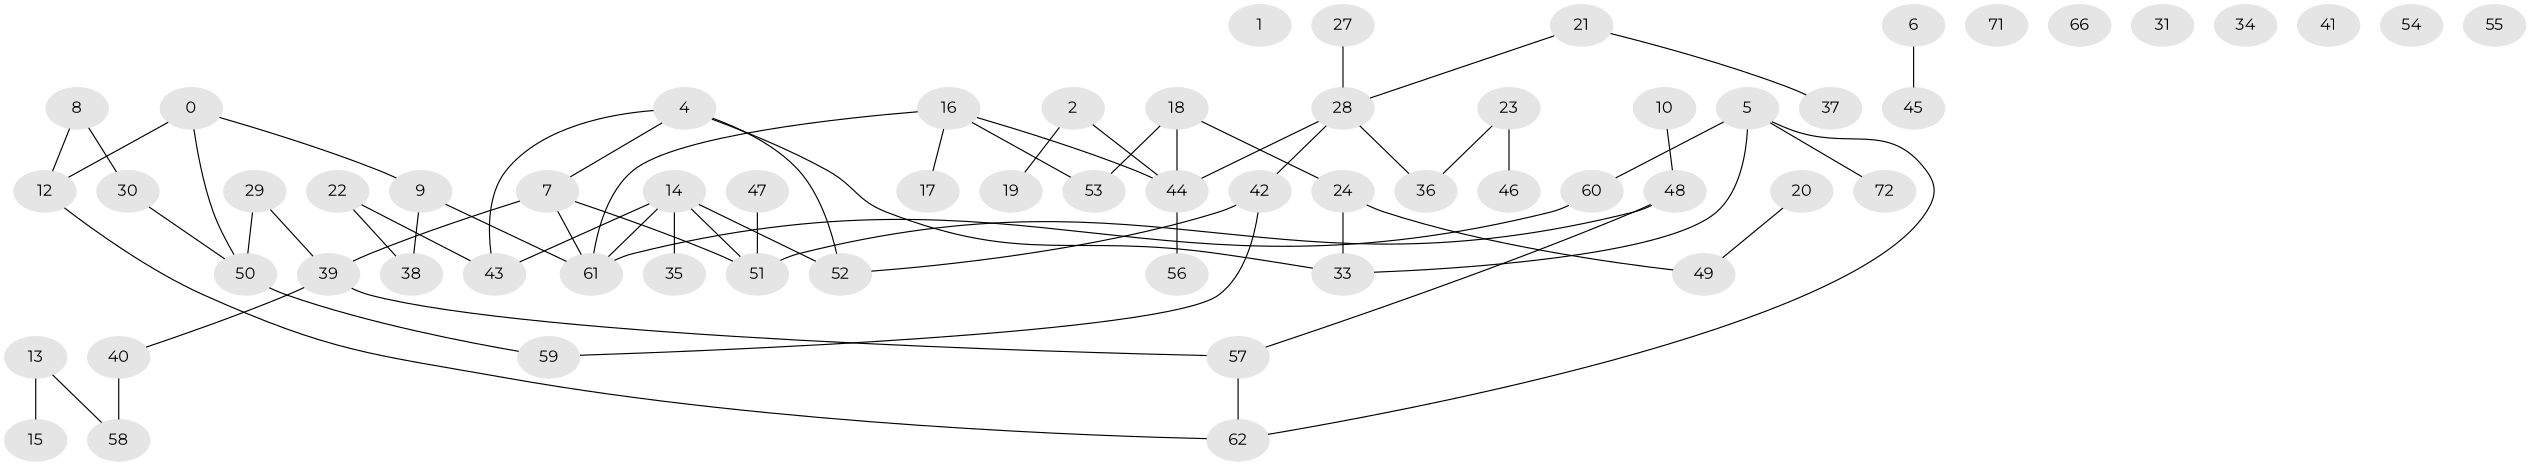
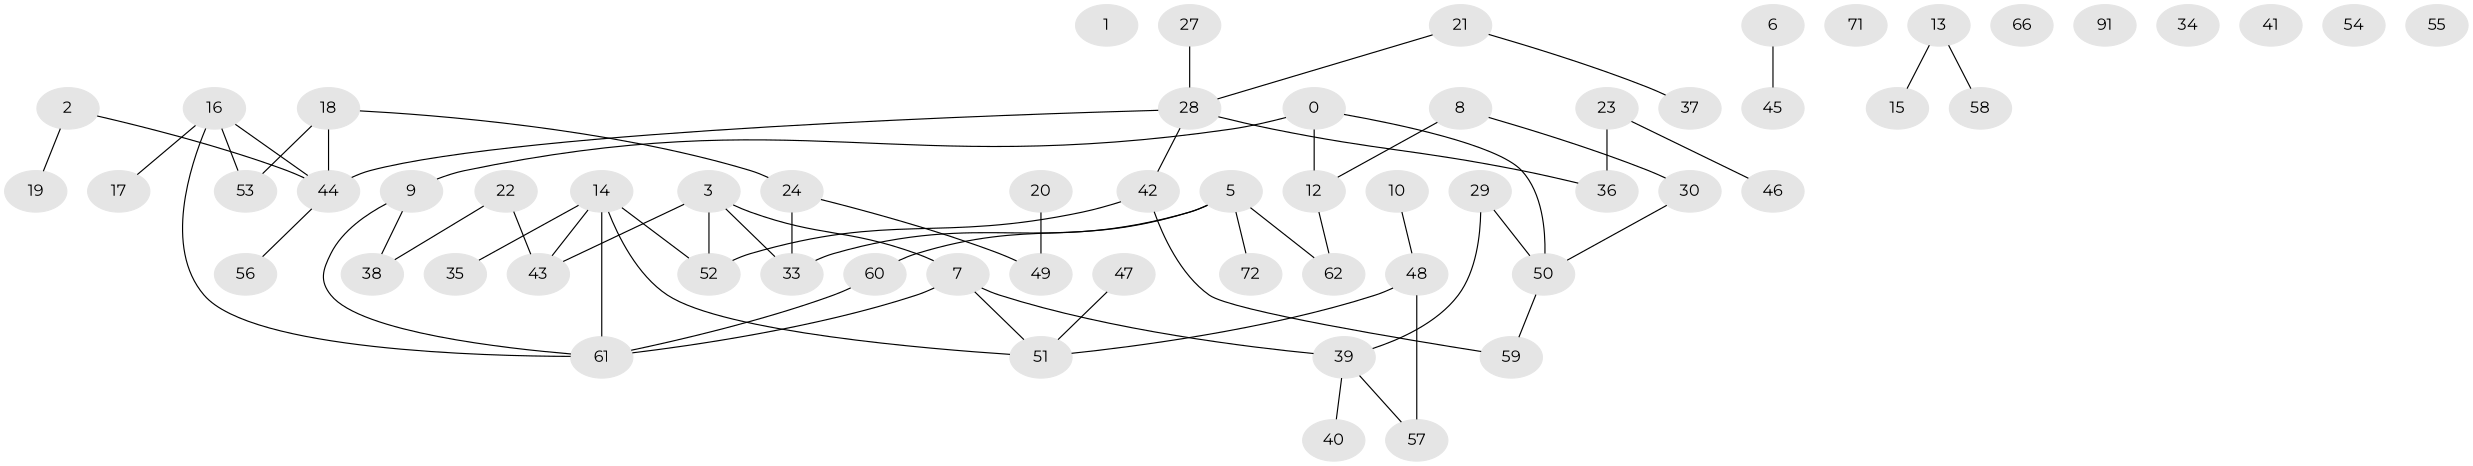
  graph {
    fontname=Montserrat
    node [color=gray90 fontname=Montserrat style=filled]
    edge [fontname=Montserrat]
    1
    2
    19
    44
    56
    n6 [label=0]
    9
    12
    50
    61
    38
    62
    59
-   4
+   4 [label=3]
    7
    33
    43
    52
    39
    51
    5
    n22 [label=72]
    60
    6
    45
    40
    57
    8
    30
    16
    17
    53
    10
    48
    n35 [label=71]
    13
    15
    58
    14
    35
    18
    24
    49
    20
    21
    28
    37
    36
    42
    22
    23
    46
    n53 [label=66]
    27
    29
-   31
+   31 [label=91]
    34
    41
    47
    54
    55
    2 -- 19
    2 -- 44
    44 -- 56
    n6 -- 9
    n6 -- 12
    n6 -- 50
    9 -- 61
    9 -- 38
    12 -- 62
    50 -- 59
    4 -- 7
    4 -- 33
    4 -- 43
    4 -- 52
    7 -- 61
    7 -- 39
    7 -- 51
    39 -- 40
    39 -- 57
    5 -- 62
    5 -- 33
    5 -- n22
    5 -- 60
    60 -- 61
    6 -- 45
-   40 -- 58
-   57 -- 62
    8 -- 12
    8 -- 30
    30 -- 50
    16 -- 44
    16 -- 61
    16 -- 17
    16 -- 53
    10 -- 48
    48 -- 51
    48 -- 57
    13 -- 15
    13 -- 58
    14 -- 61
    14 -- 43
    14 -- 52
    14 -- 51
    14 -- 35
    18 -- 44
    18 -- 53
    18 -- 24
    24 -- 33
    24 -- 49
    20 -- 49
    21 -- 28
    21 -- 37
    28 -- 44
    28 -- 36
    28 -- 42
    42 -- 59
    42 -- 52
    22 -- 38
    22 -- 43
    23 -- 36
    23 -- 46
    27 -- 28
    29 -- 50
    29 -- 39
    47 -- 51
  }
